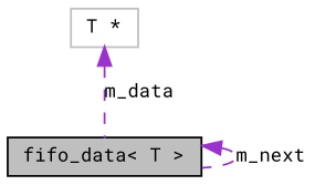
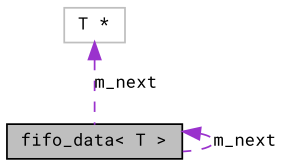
  digraph {
    fontname="Roboto Mono"
    node [fontname="Roboto Mono" fontsize=10 shape=record]
    edge [color=darkorchid3 dir=back fontname="Roboto Mono" fontsize=10 labelfontname=FreeSans labelfontsize=10 style=dashed]
    n1 [color=black fillcolor=grey75 fontcolor=black height=0.2 label="fifo_data\< T \>" style=filled width=0.4]
    n2 [color=grey75 height=0.2 label="T *" width=0.4]
    n1 -> n1 [label=m_next]
-   n2 -> n1 [label=m_data]
+   n2 -> n1 [label=m_next]
  }
